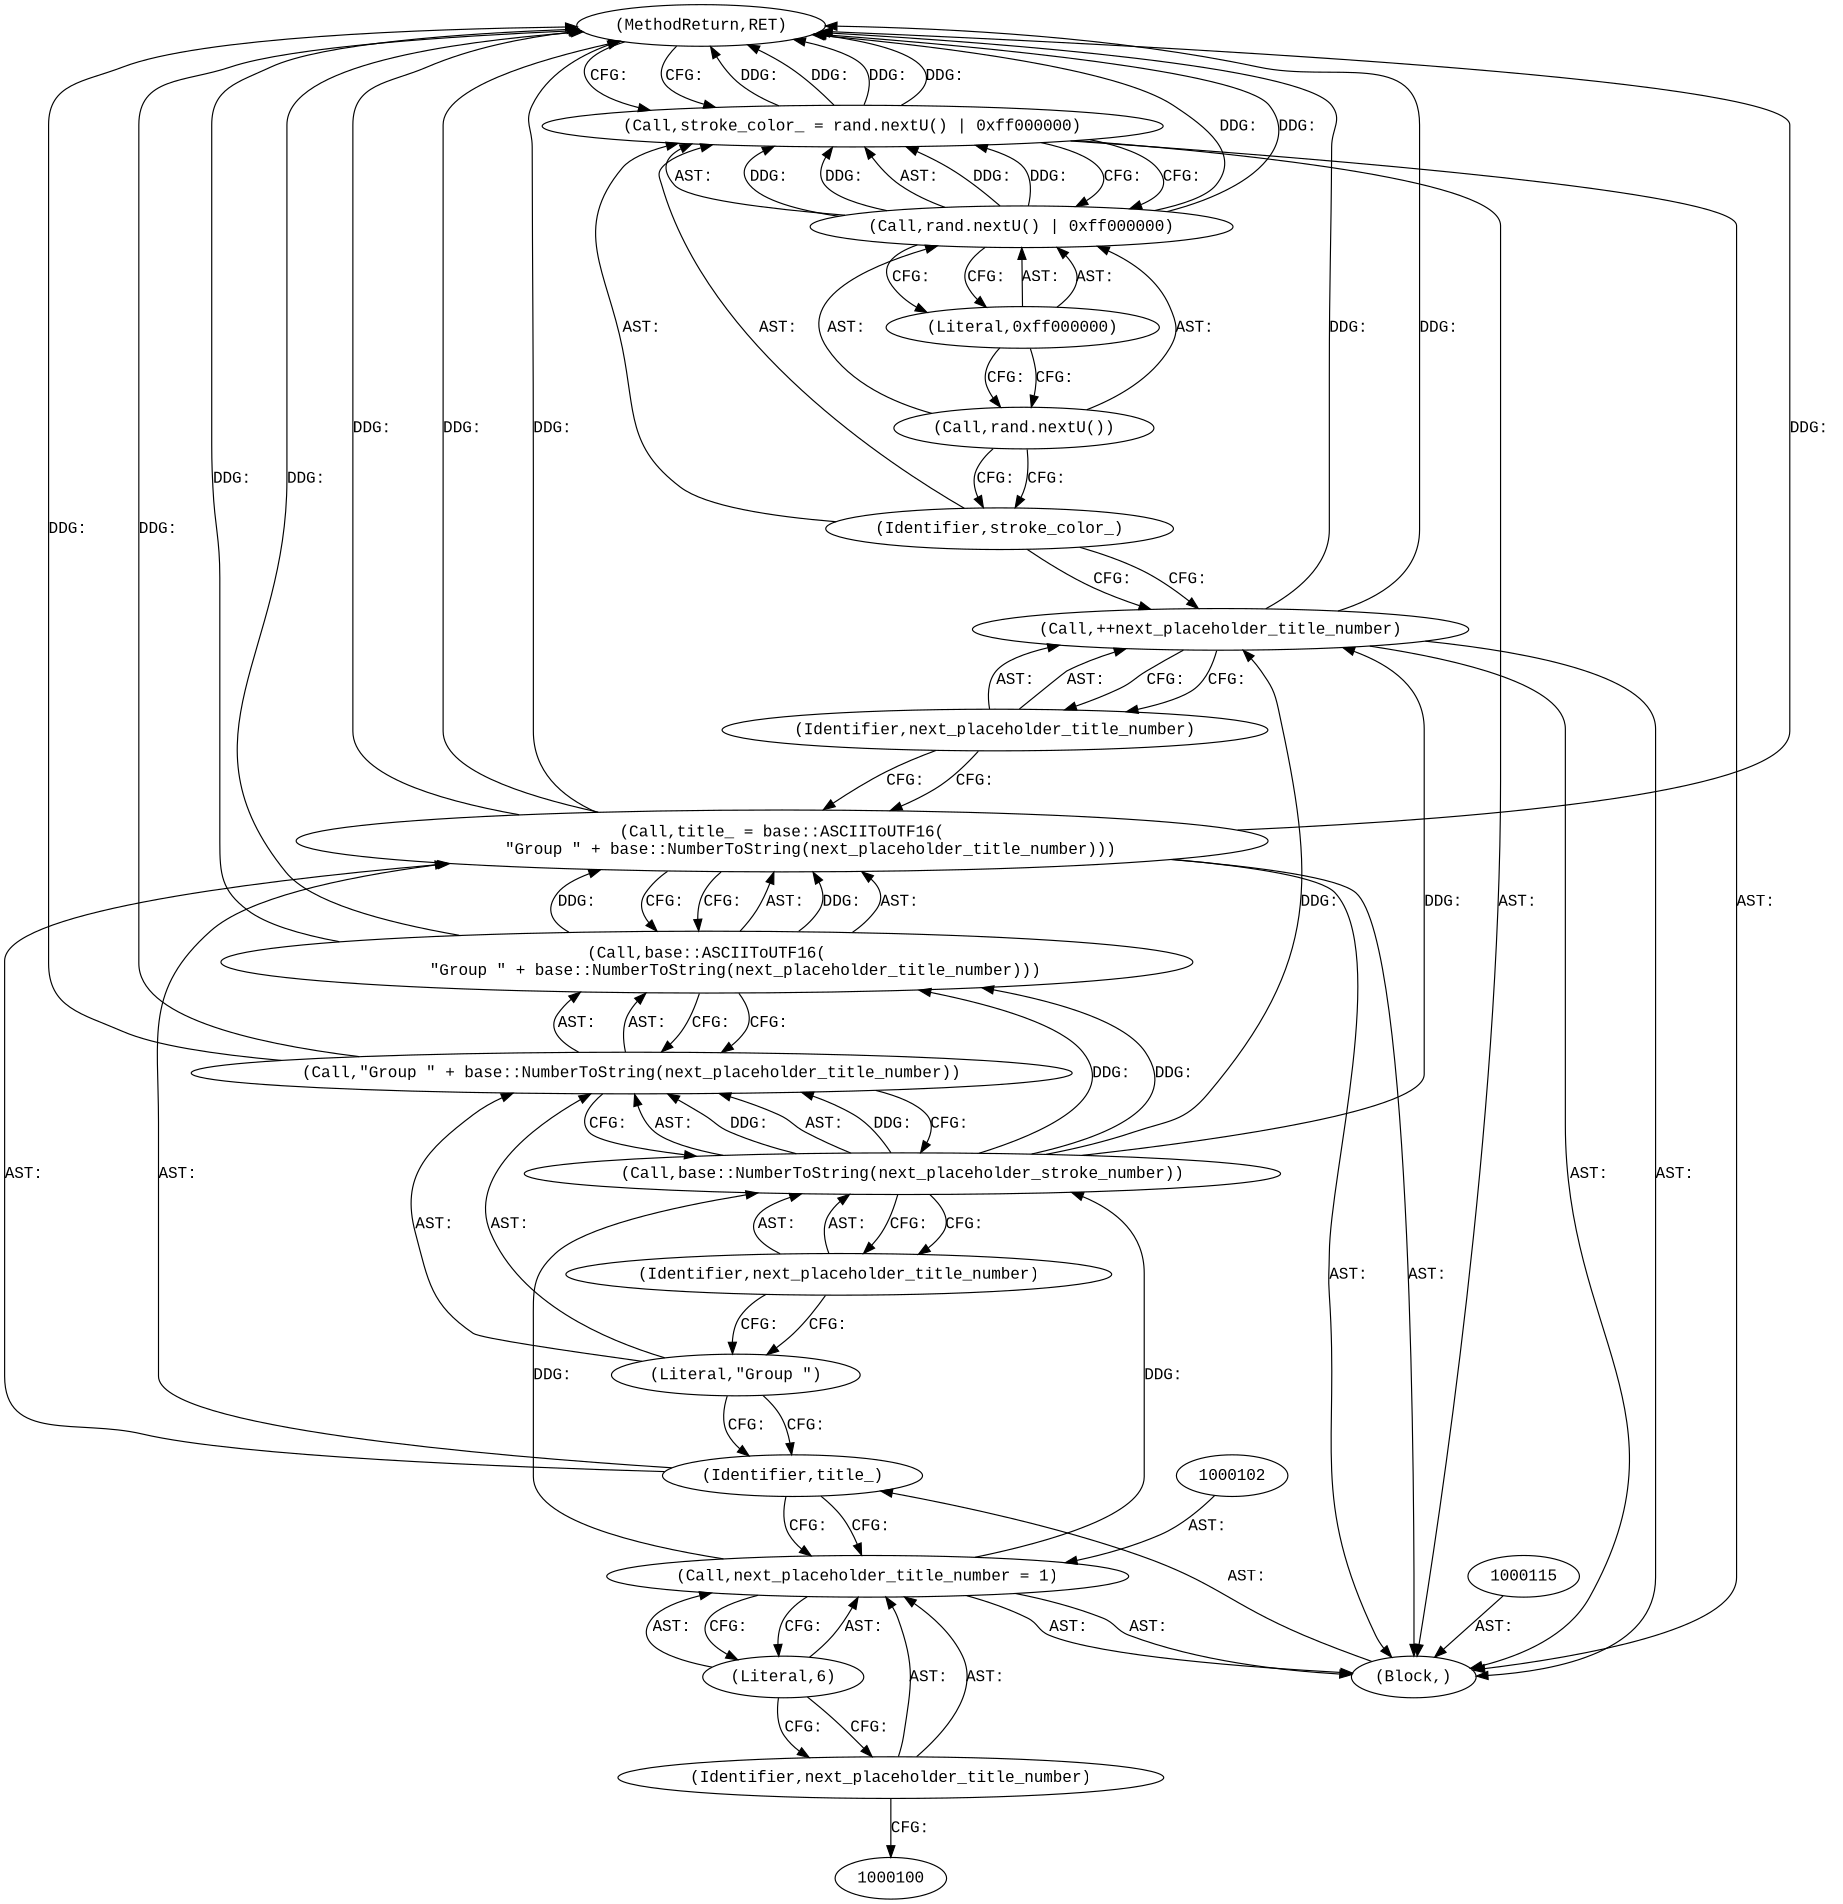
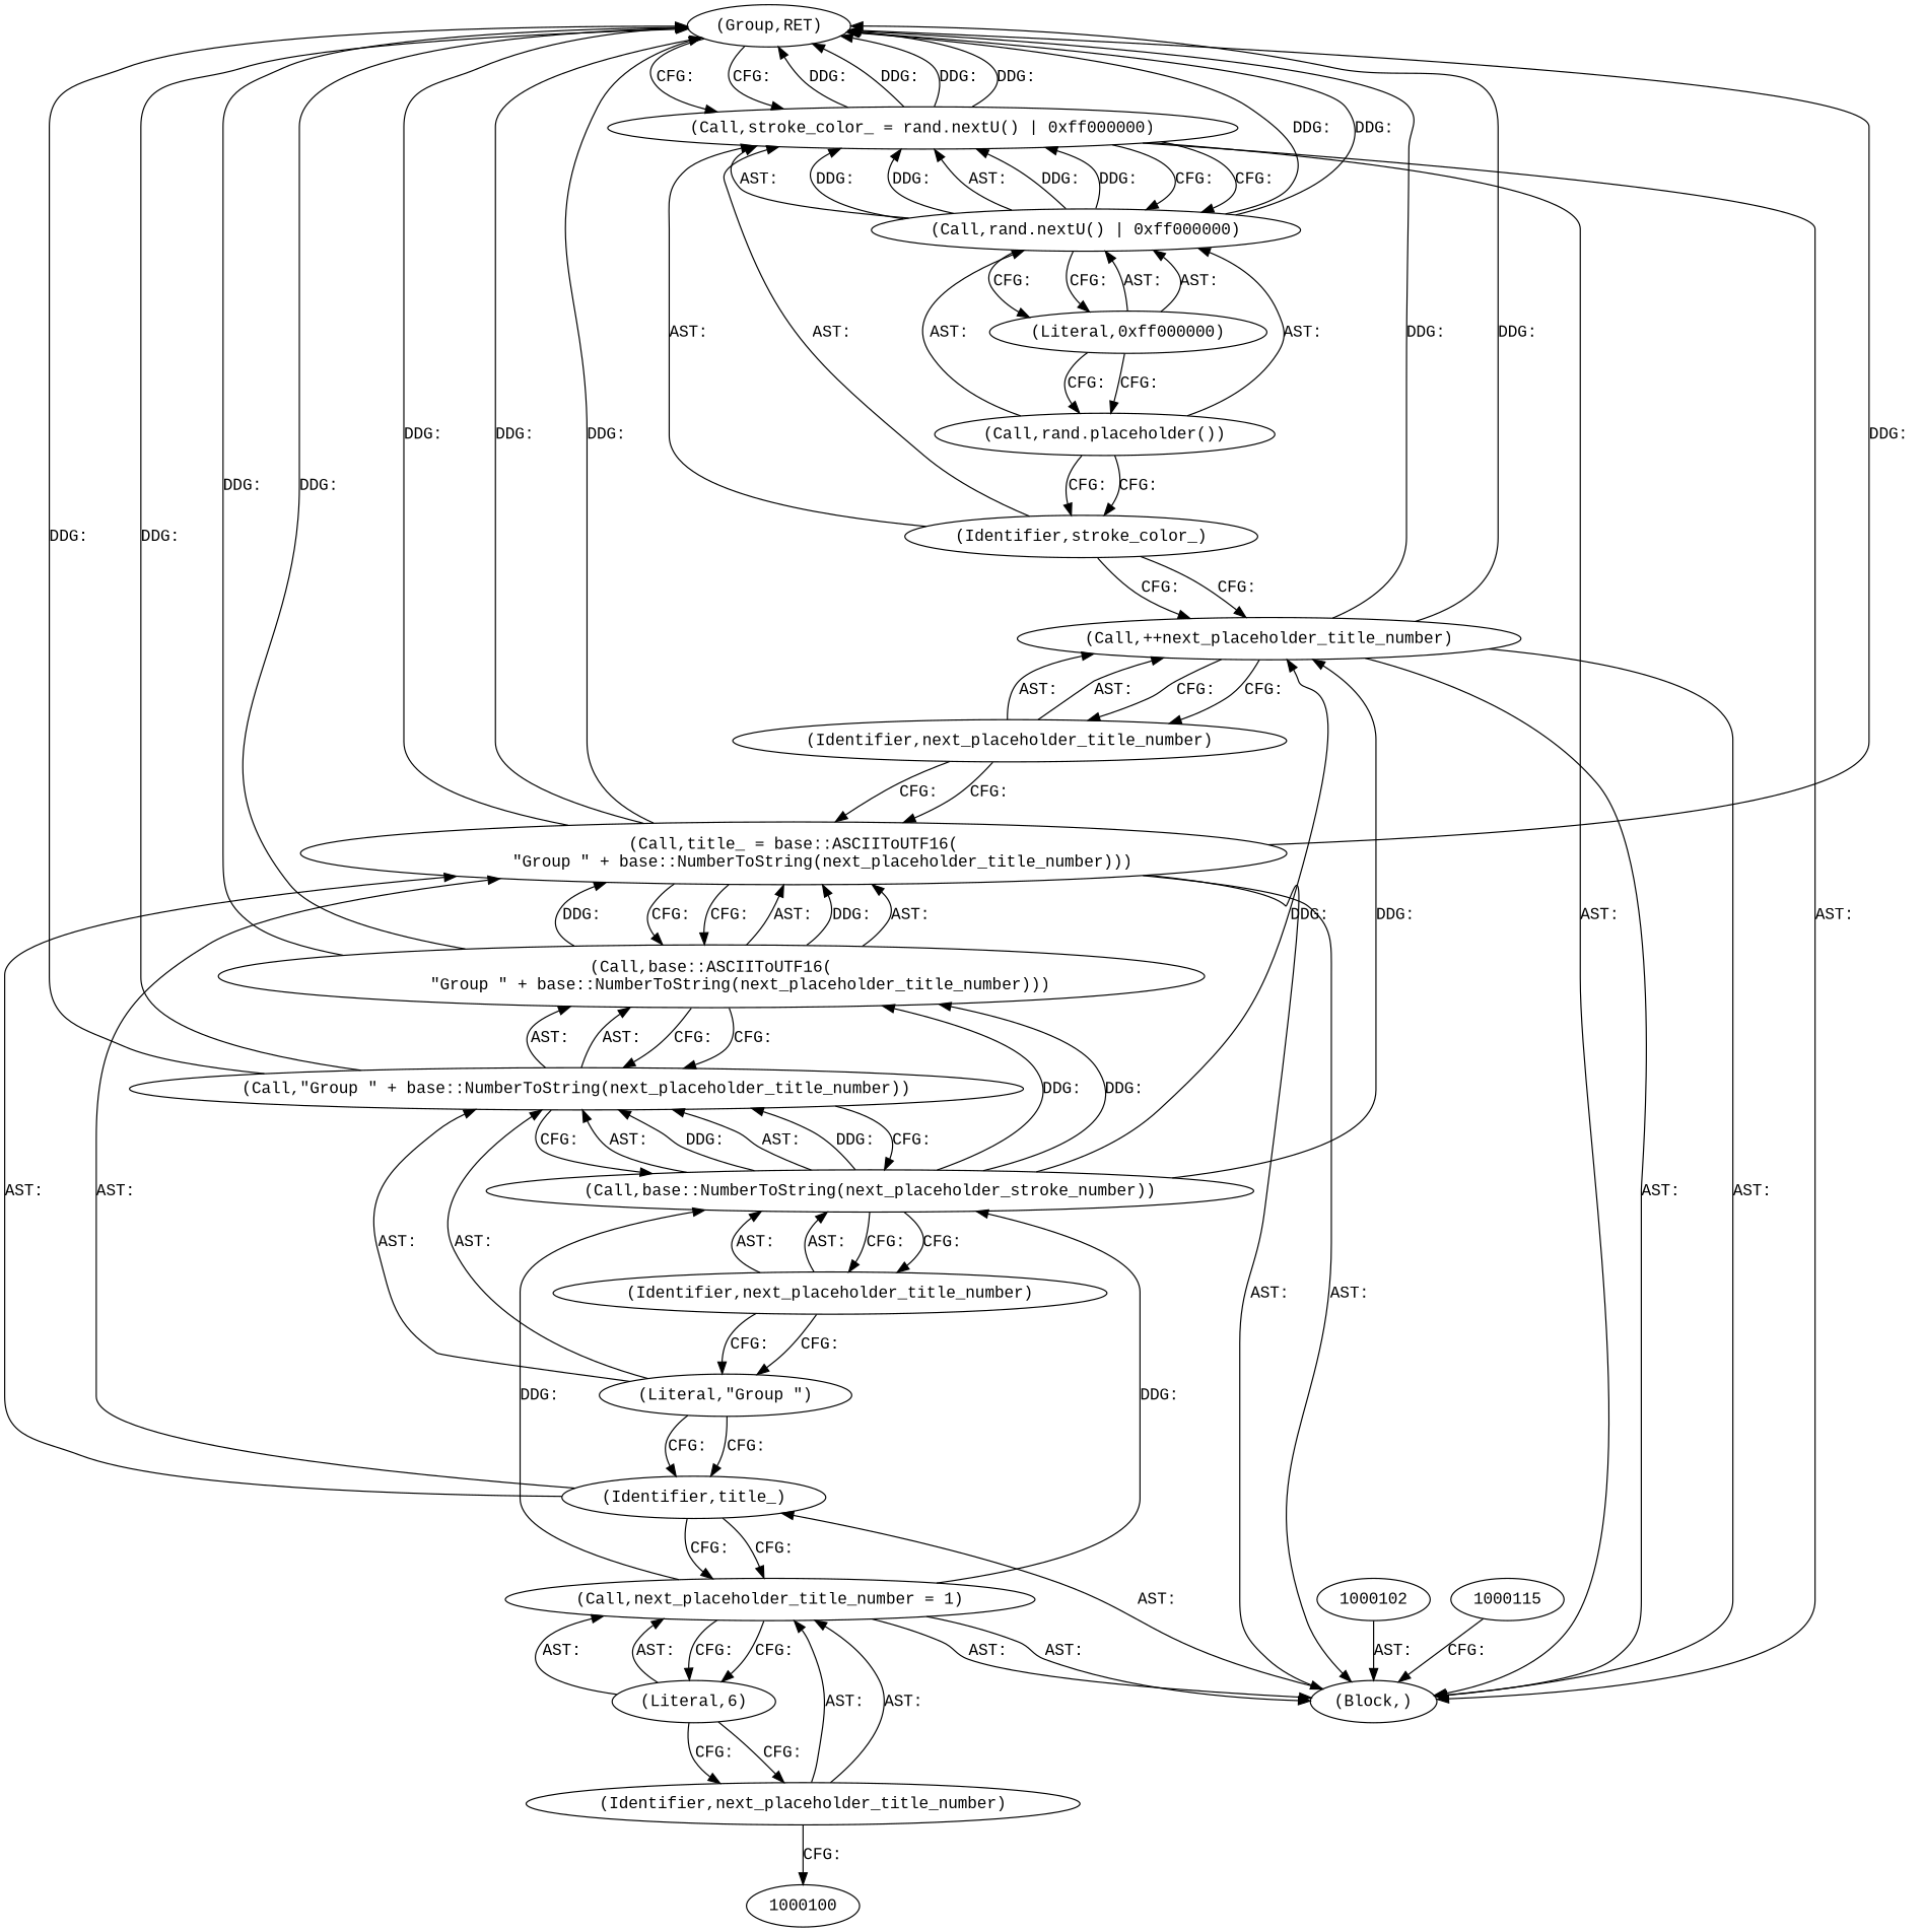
  digraph {
    fontname="Liberation Mono"
    node [fontname="Liberation Mono"]
    edge [fontname="Liberation Mono"]
-   n1 [label="(MethodReturn,RET)"]
+   n1 [label="(Group,RET)"]
    n2 [label="(Call,stroke_color_ = rand.nextU() | 0xff000000)"]
    n3 [label="(Block,)"]
    n4 [label="(Call,rand.nextU() | 0xff000000)"]
    n5 [label="(Identifier,title_)"]
    n6 [label="(Call,next_placeholder_title_number = 1)"]
    n7 [label="(Literal,6)"]
    n8 [label="(Call,base::NumberToString(next_placeholder_stroke_number))"]
    n9 [label="(Identifier,next_placeholder_title_number)"]
    n10 [label="(Call,base::ASCIIToUTF16(\n      \"Group \" + base::NumberToString(next_placeholder_title_number)))"]
    n11 [label="(Call,\"Group \" + base::NumberToString(next_placeholder_title_number))"]
    n12 [label="(Identifier,next_placeholder_title_number)"]
    n13 [label="(Call,++next_placeholder_title_number)"]
    1000100
    n15 [label="(Call,title_ = base::ASCIIToUTF16(\n      \"Group \" + base::NumberToString(next_placeholder_title_number)))"]
    n16 [label="(Literal,\"Group \")"]
    n17 [label="(Identifier,next_placeholder_title_number)"]
    n18 [label="(Literal,0xff000000)"]
-   n19 [label="(Call,rand.nextU())"]
+   n19 [label="(Call,rand.placeholder())"]
    n20 [label="(Identifier,stroke_color_)"]
    1000102
    1000115
    n1 -> n2 [label="CFG: "]
    n1 -> n2 [label="CFG: "]
    n2 -> n1 [label="DDG: "]
    n2 -> n1 [label="DDG: "]
    n2 -> n1 [label="DDG: "]
    n2 -> n1 [label="DDG: "]
    n2 -> n3 [label="AST: "]
    n2 -> n3 [label="AST: "]
    n2 -> n4 [label="CFG: "]
    n2 -> n4 [label="CFG: "]
    n3 -> n5 [label="AST: "]
    n4 -> n1 [label="DDG: "]
    n4 -> n1 [label="DDG: "]
    n4 -> n2 [label="AST: "]
    n4 -> n2 [label="DDG: "]
    n4 -> n2 [label="DDG: "]
    n4 -> n2 [label="AST: "]
    n4 -> n2 [label="DDG: "]
    n4 -> n2 [label="DDG: "]
    n4 -> n18 [label="CFG: "]
    n4 -> n18 [label="CFG: "]
    n5 -> n6 [label="CFG: "]
    n5 -> n6 [label="CFG: "]
    n5 -> n15 [label="AST: "]
    n5 -> n15 [label="AST: "]
    n6 -> n3 [label="AST: "]
    n6 -> n3 [label="AST: "]
    n6 -> n7 [label="CFG: "]
    n6 -> n7 [label="CFG: "]
    n6 -> n8 [label="DDG: "]
    n6 -> n8 [label="DDG: "]
    n7 -> n6 [label="AST: "]
    n7 -> n6 [label="AST: "]
    n7 -> n9 [label="CFG: "]
    n7 -> n9 [label="CFG: "]
    n8 -> n10 [label="DDG: "]
    n8 -> n10 [label="DDG: "]
    n8 -> n11 [label="AST: "]
    n8 -> n11 [label="DDG: "]
    n8 -> n11 [label="AST: "]
    n8 -> n11 [label="DDG: "]
    n8 -> n12 [label="CFG: "]
    n8 -> n12 [label="CFG: "]
    n8 -> n13 [label="DDG: "]
    n8 -> n13 [label="DDG: "]
    n9 -> n6 [label="AST: "]
    n9 -> n6 [label="AST: "]
    n9 -> 1000100 [label="CFG: "]
    n10 -> n1 [label="DDG: "]
    n10 -> n1 [label="DDG: "]
    n10 -> n11 [label="CFG: "]
    n10 -> n11 [label="CFG: "]
    n10 -> n15 [label="AST: "]
    n10 -> n15 [label="DDG: "]
    n10 -> n15 [label="AST: "]
    n10 -> n15 [label="DDG: "]
    n11 -> n1 [label="DDG: "]
    n11 -> n1 [label="DDG: "]
    n11 -> n8 [label="CFG: "]
    n11 -> n8 [label="CFG: "]
    n11 -> n10 [label="AST: "]
    n11 -> n10 [label="AST: "]
    n12 -> n8 [label="AST: "]
    n12 -> n8 [label="AST: "]
    n12 -> n16 [label="CFG: "]
    n12 -> n16 [label="CFG: "]
    n13 -> n1 [label="DDG: "]
    n13 -> n1 [label="DDG: "]
    n13 -> n3 [label="AST: "]
    n13 -> n3 [label="AST: "]
    n13 -> n17 [label="CFG: "]
    n13 -> n17 [label="CFG: "]
    n15 -> n1 [label="DDG: "]
    n15 -> n1 [label="DDG: "]
    n15 -> n1 [label="DDG: "]
    n15 -> n1 [label="DDG: "]
    n15 -> n3 [label="AST: "]
    n15 -> n3 [label="AST: "]
    n15 -> n10 [label="CFG: "]
    n15 -> n10 [label="CFG: "]
    n16 -> n5 [label="CFG: "]
    n16 -> n5 [label="CFG: "]
    n16 -> n11 [label="AST: "]
    n16 -> n11 [label="AST: "]
    n17 -> n13 [label="AST: "]
    n17 -> n13 [label="AST: "]
    n17 -> n15 [label="CFG: "]
    n17 -> n15 [label="CFG: "]
    n18 -> n4 [label="AST: "]
    n18 -> n4 [label="AST: "]
    n18 -> n19 [label="CFG: "]
    n18 -> n19 [label="CFG: "]
    n19 -> n4 [label="AST: "]
    n19 -> n4 [label="AST: "]
    n19 -> n20 [label="CFG: "]
    n19 -> n20 [label="CFG: "]
    n20 -> n2 [label="AST: "]
    n20 -> n2 [label="AST: "]
    n20 -> n13 [label="CFG: "]
    n20 -> n13 [label="CFG: "]
-   1000102 -> n6 [label="AST: "]
-   1000115 -> n3 [label="AST: "]
+   1000102 -> n3 [label="AST: "]
+   1000115 -> n3 [label="CFG: "]
  }
